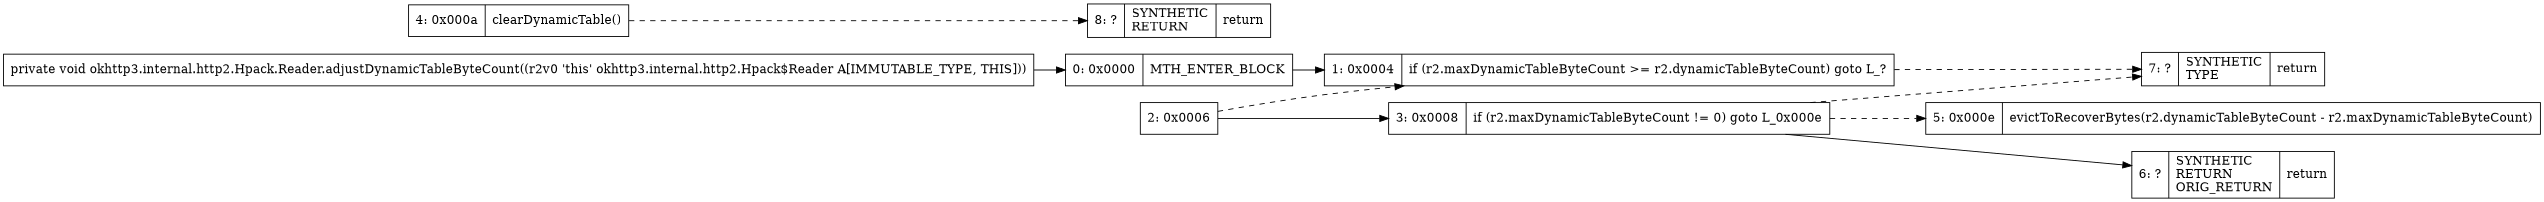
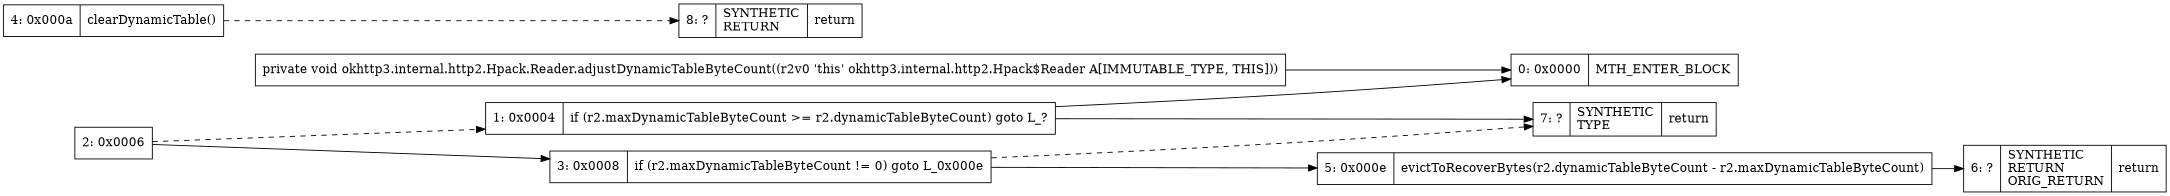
  digraph {
    rankdir=LR
    node [shape=record]
    n1 [label="{0\:\ 0x0000|MTH_ENTER_BLOCK\l}"]
    n2 [label="{1\:\ 0x0004|if (r2.maxDynamicTableByteCount \>= r2.dynamicTableByteCount) goto L_?\l}"]
    n3 [label="{7\:\ ?|SYNTHETIC\lTYPE\l|return\l}"]
    n4 [label="{2\:\ 0x0006}"]
    n5 [label="{3\:\ 0x0008|if (r2.maxDynamicTableByteCount != 0) goto L_0x000e\l}"]
    n6 [label="{5\:\ 0x000e|evictToRecoverBytes(r2.dynamicTableByteCount \- r2.maxDynamicTableByteCount)\l}"]
    n7 [label="{4\:\ 0x000a|clearDynamicTable()\l}"]
    n8 [label="{8\:\ ?|SYNTHETIC\lRETURN\l|return\l}"]
    n9 [label="{6\:\ ?|SYNTHETIC\lRETURN\lORIG_RETURN\l|return\l}"]
    n10 [label="{private void okhttp3.internal.http2.Hpack.Reader.adjustDynamicTableByteCount((r2v0 'this' okhttp3.internal.http2.Hpack$Reader A[IMMUTABLE_TYPE, THIS])) }"]
-   n1 -> n2
-   n2 -> n3 [style=dashed]
+   n2 -> n1
+   n2 -> n3
    n4 -> n2 [style=dashed]
    n4 -> n5
    n5 -> n3 [style=dashed]
-   n5 -> n6 [style=dashed]
-   n5 -> n9
+   n5 -> n6
+   n6 -> n9
    n7 -> n8 [style=dashed]
    n10 -> n1
  }
